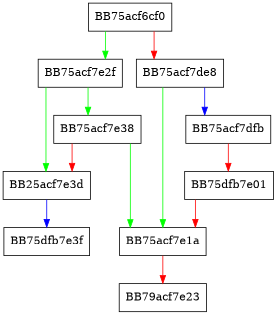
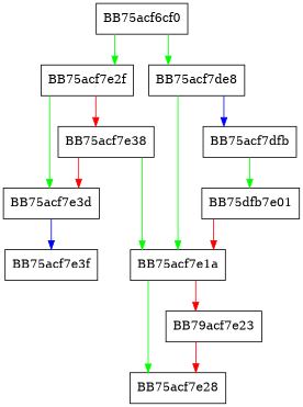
  digraph {
    splines=ortho
    node [shape=box]
    edge [color=red]
    n1 [label=BB75acf6cf0]
    BB75acf7e2f
    BB75acf7de8
-   BB75acf7e3d [label=BB25acf7e3d]
+   BB75acf7e3d
    BB75acf7e38
    BB75acf7e1a
    BB75acf7dfb
-   BB75acf7e3f [label=BB75dfb7e3f]
+   BB75acf7e3f
+   BB75acf7e28
    n10 [label=BB79acf7e23]
    n11 [label=BB75dfb7e01]
    n1 -> BB75acf7e2f [color=green]
-   n1 -> BB75acf7de8
+   n1 -> BB75acf7de8 [color=green]
    BB75acf7e2f -> BB75acf7e3d [color=green]
-   BB75acf7e2f -> BB75acf7e38 [color=green]
+   BB75acf7e2f -> BB75acf7e38
    BB75acf7de8 -> BB75acf7e1a [color=green]
    BB75acf7de8 -> BB75acf7dfb [color=blue]
    BB75acf7e3d -> BB75acf7e3f [color=blue]
    BB75acf7e38 -> BB75acf7e3d
    BB75acf7e38 -> BB75acf7e1a [color=green]
+   BB75acf7e1a -> BB75acf7e28 [color=green]
    BB75acf7e1a -> n10
-   BB75acf7dfb -> n11
+   BB75acf7dfb -> n11 [color=green]
+   n10 -> BB75acf7e28
    n11 -> BB75acf7e1a
  }
